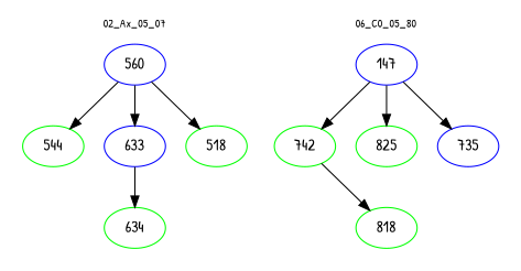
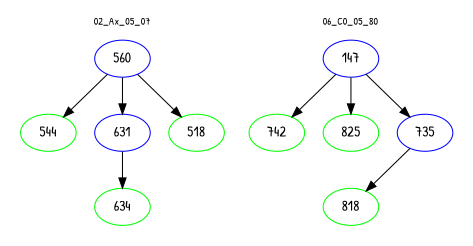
  digraph {
    fontname="Patrick Hand"
    node [color=green fontname="Patrick Hand"]
    edge [color=black fontname="Patrick Hand"]
    n1 [color=blue label=560]
    n2 [label=544]
-   n3 [color=blue label=633]
+   n3 [color=blue label=631]
    n4 [label=518]
    n5 [label=634]
    n6 [color=blue label=147]
    n7 [label=742]
    n8 [label=825]
    n9 [color=blue label=735]
    n10 [label=818]
    subgraph cluster_1 {
      color=white
      fontsize=10
      label="02_Ax_05_07"
      n1
      n2
      n3
      n4
      n5
    }
    subgraph cluster_2 {
      color=white
      fontsize=10
      label="06_C0_05_80"
      n6
      n7
      n8
      n9
      n10
    }
    n1 -> n2
    n1 -> n3
    n1 -> n4
    n3 -> n5
    n6 -> n7
    n6 -> n8
    n6 -> n9
-   n7 -> n10
+   n9 -> n10
  }
